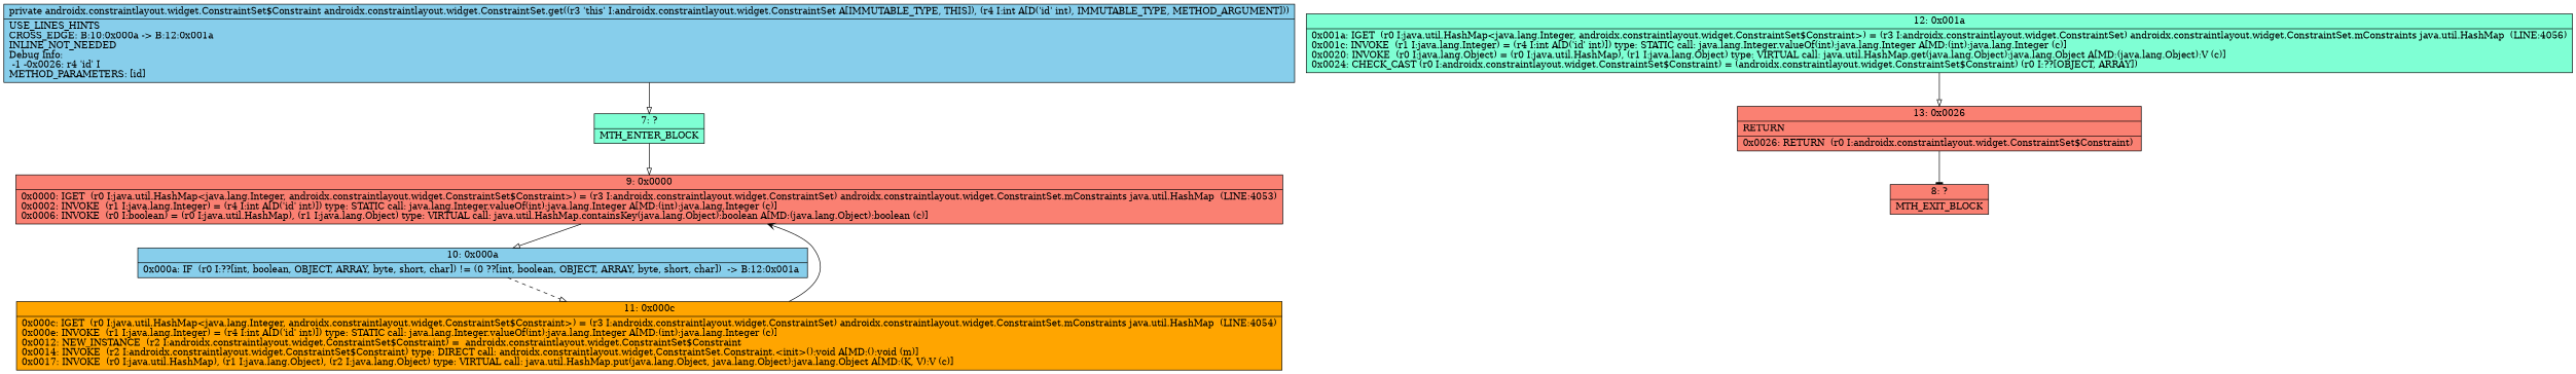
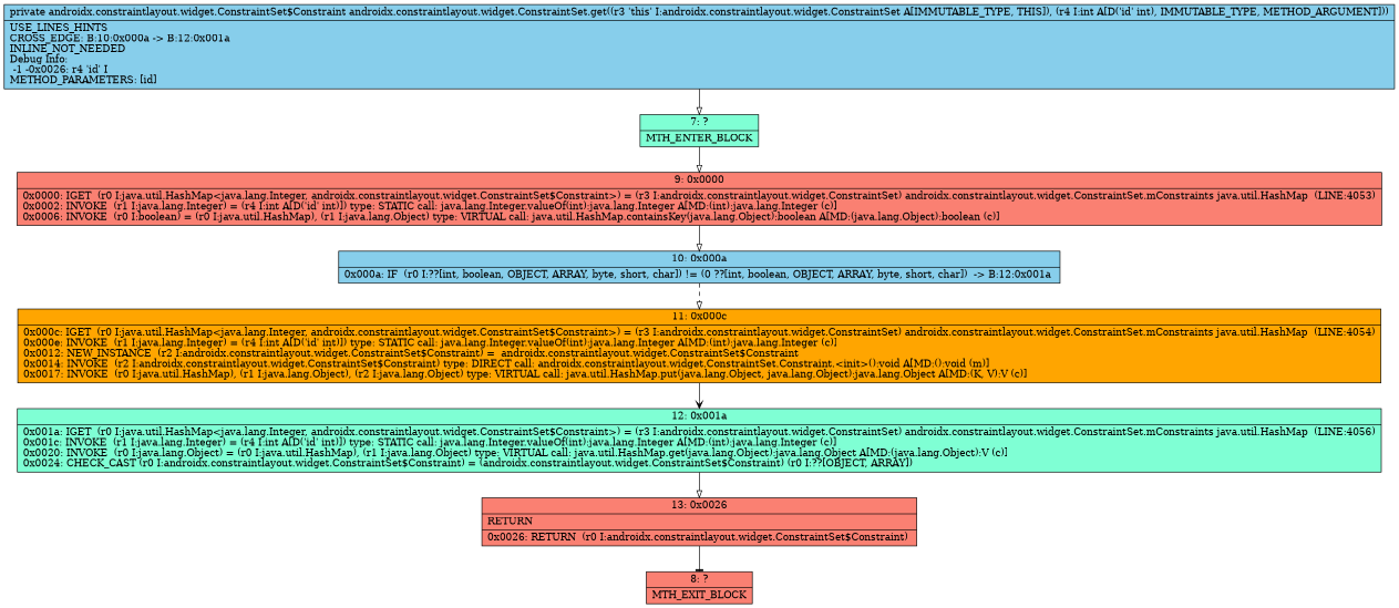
  digraph {
    node [fillcolor=salmon shape=record style=filled]
    edge [arrowhead=onormal]
    n1 [fillcolor=aquamarine label="{7\:\ ?|MTH_ENTER_BLOCK\l}"]
    n2 [label="{9\:\ 0x0000|0x0000: IGET  (r0 I:java.util.HashMap\<java.lang.Integer, androidx.constraintlayout.widget.ConstraintSet$Constraint\>) = (r3 I:androidx.constraintlayout.widget.ConstraintSet) androidx.constraintlayout.widget.ConstraintSet.mConstraints java.util.HashMap  (LINE:4053)\l0x0002: INVOKE  (r1 I:java.lang.Integer) = (r4 I:int A[D('id' int)]) type: STATIC call: java.lang.Integer.valueOf(int):java.lang.Integer A[MD:(int):java.lang.Integer (c)]\l0x0006: INVOKE  (r0 I:boolean) = (r0 I:java.util.HashMap), (r1 I:java.lang.Object) type: VIRTUAL call: java.util.HashMap.containsKey(java.lang.Object):boolean A[MD:(java.lang.Object):boolean (c)]\l}"]
    n3 [fillcolor=skyblue label="{10\:\ 0x000a|0x000a: IF  (r0 I:??[int, boolean, OBJECT, ARRAY, byte, short, char]) != (0 ??[int, boolean, OBJECT, ARRAY, byte, short, char])  \-\> B:12:0x001a \l}"]
    n4 [fillcolor=orange label="{11\:\ 0x000c|0x000c: IGET  (r0 I:java.util.HashMap\<java.lang.Integer, androidx.constraintlayout.widget.ConstraintSet$Constraint\>) = (r3 I:androidx.constraintlayout.widget.ConstraintSet) androidx.constraintlayout.widget.ConstraintSet.mConstraints java.util.HashMap  (LINE:4054)\l0x000e: INVOKE  (r1 I:java.lang.Integer) = (r4 I:int A[D('id' int)]) type: STATIC call: java.lang.Integer.valueOf(int):java.lang.Integer A[MD:(int):java.lang.Integer (c)]\l0x0012: NEW_INSTANCE  (r2 I:androidx.constraintlayout.widget.ConstraintSet$Constraint) =  androidx.constraintlayout.widget.ConstraintSet$Constraint \l0x0014: INVOKE  (r2 I:androidx.constraintlayout.widget.ConstraintSet$Constraint) type: DIRECT call: androidx.constraintlayout.widget.ConstraintSet.Constraint.\<init\>():void A[MD:():void (m)]\l0x0017: INVOKE  (r0 I:java.util.HashMap), (r1 I:java.lang.Object), (r2 I:java.lang.Object) type: VIRTUAL call: java.util.HashMap.put(java.lang.Object, java.lang.Object):java.lang.Object A[MD:(K, V):V (c)]\l}"]
    n5 [fillcolor=aquamarine label="{12\:\ 0x001a|0x001a: IGET  (r0 I:java.util.HashMap\<java.lang.Integer, androidx.constraintlayout.widget.ConstraintSet$Constraint\>) = (r3 I:androidx.constraintlayout.widget.ConstraintSet) androidx.constraintlayout.widget.ConstraintSet.mConstraints java.util.HashMap  (LINE:4056)\l0x001c: INVOKE  (r1 I:java.lang.Integer) = (r4 I:int A[D('id' int)]) type: STATIC call: java.lang.Integer.valueOf(int):java.lang.Integer A[MD:(int):java.lang.Integer (c)]\l0x0020: INVOKE  (r0 I:java.lang.Object) = (r0 I:java.util.HashMap), (r1 I:java.lang.Object) type: VIRTUAL call: java.util.HashMap.get(java.lang.Object):java.lang.Object A[MD:(java.lang.Object):V (c)]\l0x0024: CHECK_CAST (r0 I:androidx.constraintlayout.widget.ConstraintSet$Constraint) = (androidx.constraintlayout.widget.ConstraintSet$Constraint) (r0 I:??[OBJECT, ARRAY]) \l}"]
    n6 [label="{13\:\ 0x0026|RETURN\l|0x0026: RETURN  (r0 I:androidx.constraintlayout.widget.ConstraintSet$Constraint) \l}"]
    n7 [label="{8\:\ ?|MTH_EXIT_BLOCK\l}"]
    n8 [fillcolor=skyblue label="{private androidx.constraintlayout.widget.ConstraintSet$Constraint androidx.constraintlayout.widget.ConstraintSet.get((r3 'this' I:androidx.constraintlayout.widget.ConstraintSet A[IMMUTABLE_TYPE, THIS]), (r4 I:int A[D('id' int), IMMUTABLE_TYPE, METHOD_ARGUMENT]))  | USE_LINES_HINTS\lCROSS_EDGE: B:10:0x000a \-\> B:12:0x001a\lINLINE_NOT_NEEDED\lDebug Info:\l  \-1 \-0x0026: r4 'id' I\lMETHOD_PARAMETERS: [id]\l}"]
    n1 -> n2
    n2 -> n3
    n3 -> n4 [style=dashed]
-   n4 -> n2 [arrowhead=vee]
+   n4 -> n5 [arrowhead=vee]
    n5 -> n6
    n6 -> n7 [arrowhead=tee]
    n8 -> n1
  }
